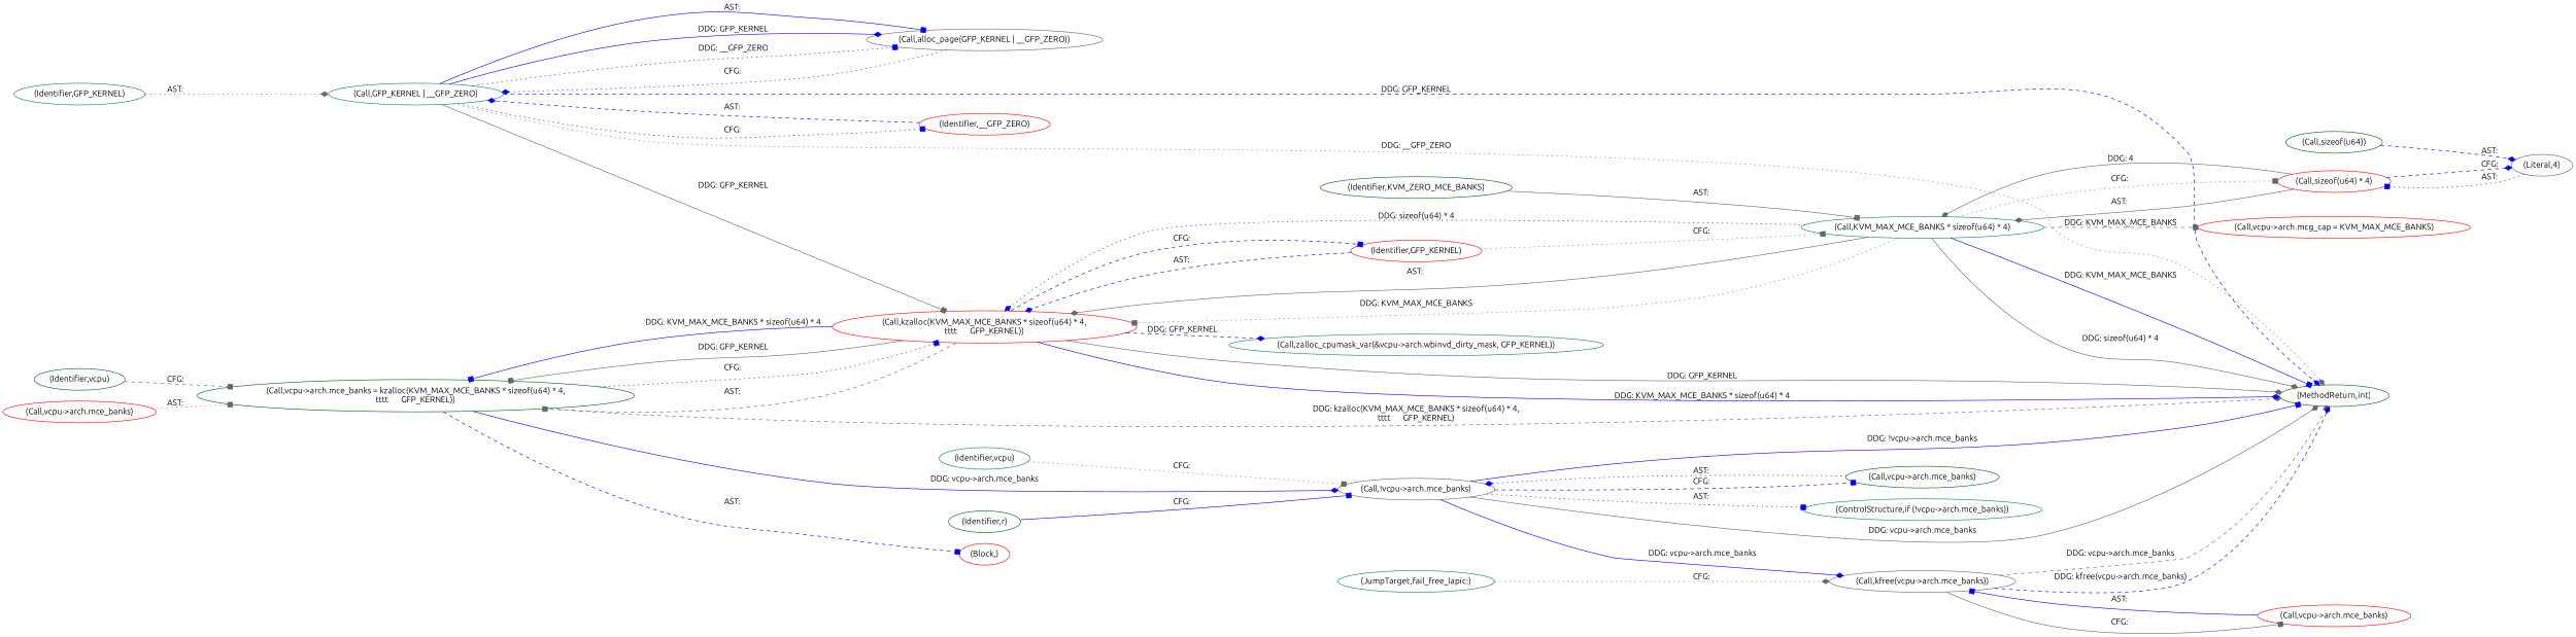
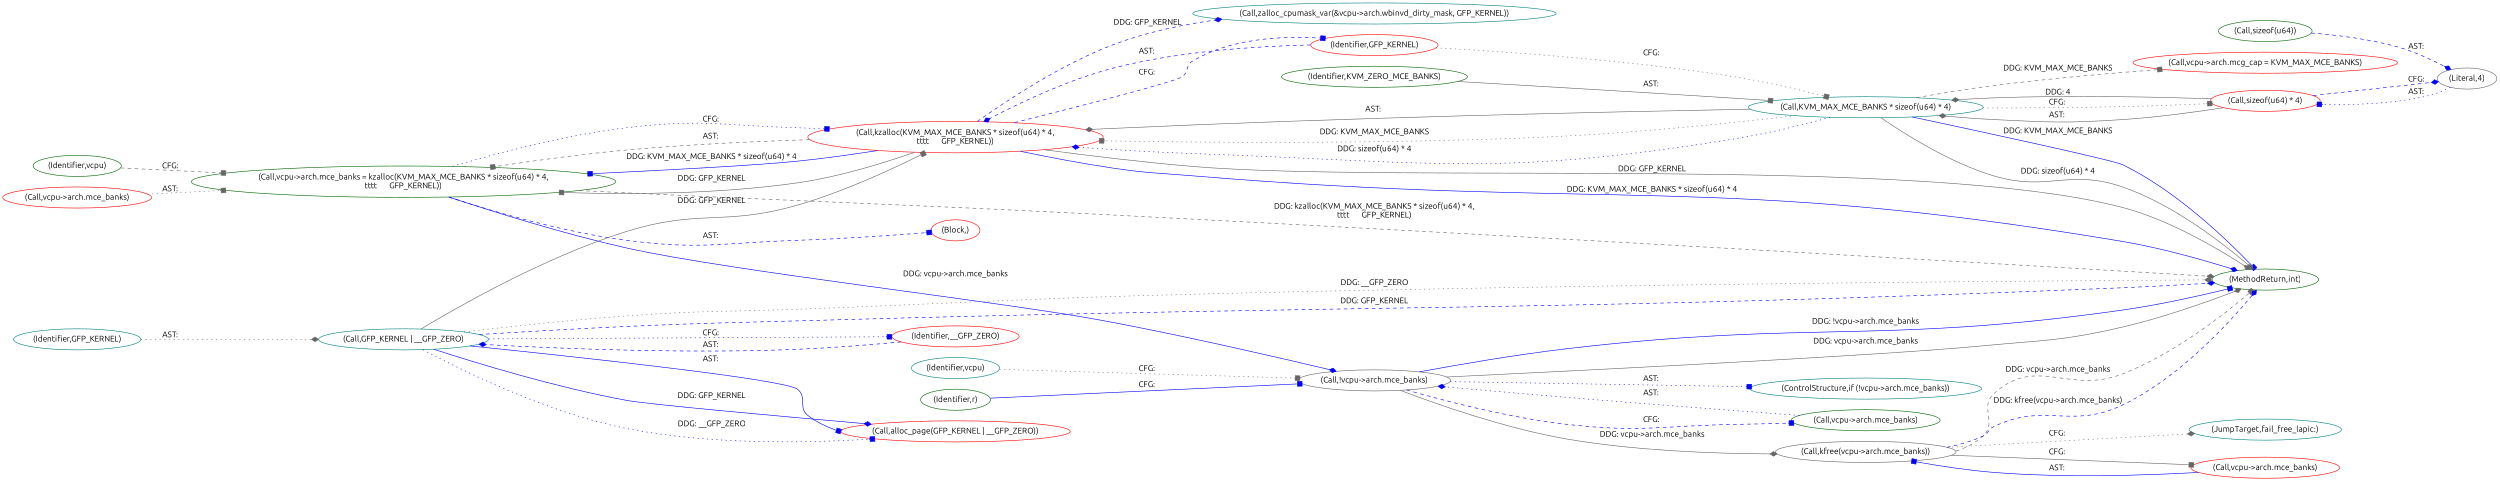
  digraph {
    fontname=Ubuntu
    rankdir=LR
    node [color=red fontname=Ubuntu]
    edge [arrowhead=box color=blue fontname=Ubuntu style=solid]
    n1 [color=gray40 label="(Call,!vcpu->arch.mce_banks)"]
    n2 [color=gray40 label="(Call,kfree(vcpu->arch.mce_banks))"]
    n3 [color=darkgreen label="(MethodReturn,int)"]
    n4 [color=darkgreen label="(Call,vcpu->arch.mce_banks)"]
    n5 [color=teal label="(ControlStructure,if (!vcpu->arch.mce_banks))"]
    n6 [label="(Call,vcpu->arch.mce_banks)"]
    n7 [color=darkgreen label="(Call,vcpu->arch.mce_banks = kzalloc(KVM_MAX_MCE_BANKS * sizeof(u64) * 4,\n\t\t\t\t       GFP_KERNEL))"]
    n8 [label="(Call,kzalloc(KVM_MAX_MCE_BANKS * sizeof(u64) * 4,\n\t\t\t\t       GFP_KERNEL))"]
    n9 [label="(Block,)"]
    n10 [color=teal label="(Call,zalloc_cpumask_var(&vcpu->arch.wbinvd_dirty_mask, GFP_KERNEL))"]
    n11 [label="(Identifier,GFP_KERNEL)"]
    n12 [color=teal label="(Call,KVM_MAX_MCE_BANKS * sizeof(u64) * 4)"]
    n13 [label="(Call,sizeof(u64) * 4)"]
    n14 [label="(Call,vcpu->arch.mcg_cap = KVM_MAX_MCE_BANKS)"]
    n15 [color=gray40 label="(Literal,4)"]
    n16 [color=teal label="(Call,GFP_KERNEL | __GFP_ZERO)"]
    n17 [label="(Identifier,__GFP_ZERO)"]
-   n18 [color=gray40 label="(Call,alloc_page(GFP_KERNEL | __GFP_ZERO))"]
+   n18 [label="(Call,alloc_page(GFP_KERNEL | __GFP_ZERO))"]
    n19 [color=teal label="(Identifier,GFP_KERNEL)"]
    n20 [color=darkgreen label="(Identifier,vcpu)"]
    n21 [color=darkgreen label="(Identifier,KVM_ZERO_MCE_BANKS)"]
    n22 [label="(Call,vcpu->arch.mce_banks)"]
    n23 [color=darkgreen label="(Call,sizeof(u64))"]
    n24 [color=teal label="(JumpTarget,fail_free_lapic:)"]
    n25 [color=teal label="(Identifier,vcpu)"]
    n26 [color=darkgreen label="(Identifier,r)"]
-   n1 -> n2 [arrowhead=diamond label="DDG: vcpu->arch.mce_banks"]
+   n1 -> n2 [arrowhead=diamond color=gray40 label="DDG: vcpu->arch.mce_banks"]
    n1 -> n3 [label="DDG: !vcpu->arch.mce_banks"]
    n1 -> n3 [arrowhead=diamond color=gray40 label="DDG: vcpu->arch.mce_banks"]
    n1 -> n4 [label="CFG: " style=dashed]
    n1 -> n5 [label="AST: " style=dotted]
    n2 -> n3 [color=gray40 label="DDG: vcpu->arch.mce_banks" style=dashed]
    n2 -> n3 [arrowhead=diamond label="DDG: kfree(vcpu->arch.mce_banks)" style=dashed]
    n2 -> n6 [color=gray40 label="CFG: "]
    n4 -> n1 [arrowhead=diamond label="AST: " style=dotted]
    n6 -> n2 [label="AST: "]
    n7 -> n1 [arrowhead=diamond label="DDG: vcpu->arch.mce_banks"]
    n7 -> n3 [arrowhead=diamond color=gray40 label="DDG: kzalloc(KVM_MAX_MCE_BANKS * sizeof(u64) * 4,\n\t\t\t\t       GFP_KERNEL)" style=dashed]
    n7 -> n8 [label="CFG: " style=dotted]
    n7 -> n9 [label="AST: " style=dashed]
    n8 -> n3 [arrowhead=diamond color=gray40 label="DDG: GFP_KERNEL"]
    n8 -> n3 [arrowhead=diamond label="DDG: KVM_MAX_MCE_BANKS * sizeof(u64) * 4"]
    n8 -> n7 [color=gray40 label="AST: " style=dashed]
    n8 -> n7 [label="DDG: KVM_MAX_MCE_BANKS * sizeof(u64) * 4"]
    n8 -> n7 [color=gray40 label="DDG: GFP_KERNEL"]
    n8 -> n10 [arrowhead=diamond label="DDG: GFP_KERNEL" style=dashed]
    n8 -> n11 [label="CFG: " style=dashed]
    n11 -> n8 [arrowhead=diamond label="AST: " style=dashed]
    n11 -> n12 [color=gray40 label="CFG: " style=dotted]
    n12 -> n3 [label="DDG: KVM_MAX_MCE_BANKS"]
    n12 -> n3 [arrowhead=diamond color=gray40 label="DDG: sizeof(u64) * 4"]
    n12 -> n8 [arrowhead=diamond color=gray40 label="AST: "]
    n12 -> n8 [color=gray40 label="DDG: KVM_MAX_MCE_BANKS" style=dotted]
    n12 -> n8 [arrowhead=diamond label="DDG: sizeof(u64) * 4" style=dotted]
    n12 -> n13 [color=gray40 label="CFG: " style=dotted]
    n12 -> n14 [color=gray40 label="DDG: KVM_MAX_MCE_BANKS" style=dashed]
    n13 -> n12 [arrowhead=diamond color=gray40 label="AST: "]
    n13 -> n12 [arrowhead=diamond color=gray40 label="DDG: 4"]
    n13 -> n15 [arrowhead=diamond label="CFG: " style=dashed]
    n15 -> n13 [label="AST: " style=dotted]
    n16 -> n3 [arrowhead=diamond label="DDG: GFP_KERNEL" style=dashed]
    n16 -> n3 [arrowhead=diamond color=gray40 label="DDG: __GFP_ZERO" style=dotted]
    n16 -> n8 [color=gray40 label="DDG: GFP_KERNEL"]
    n16 -> n17 [label="CFG: " style=dotted]
    n16 -> n18 [label="AST: "]
    n16 -> n18 [arrowhead=diamond label="DDG: GFP_KERNEL"]
    n16 -> n18 [label="DDG: __GFP_ZERO" style=dotted]
    n17 -> n16 [arrowhead=diamond label="AST: " style=dashed]
-   n18 -> n16 [arrowhead=diamond label="CFG: " style=dotted]
    n19 -> n16 [arrowhead=diamond color=gray40 label="AST: " style=dotted]
    n20 -> n7 [color=gray40 label="CFG: " style=dashed]
    n21 -> n12 [color=gray40 label="AST: "]
    n22 -> n7 [color=gray40 label="AST: " style=dotted]
    n23 -> n15 [arrowhead=diamond label="AST: " style=dashed]
-   n24 -> n2 [arrowhead=diamond color=gray40 label="CFG: " style=dotted]
+   n2 -> n24 [arrowhead=diamond color=gray40 label="CFG: " style=dotted]
    n25 -> n1 [color=gray40 label="CFG: " style=dotted]
    n26 -> n1 [label="CFG: "]
  }
